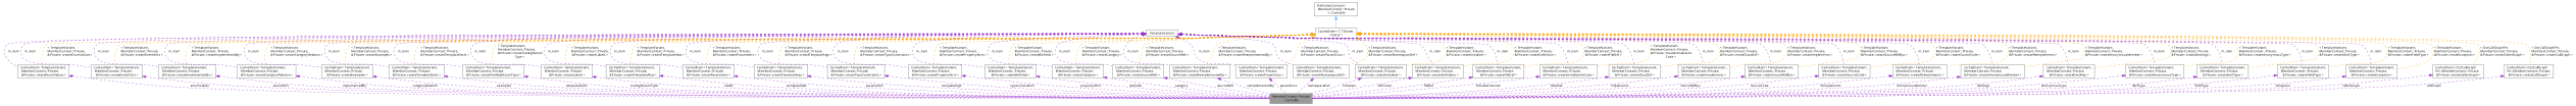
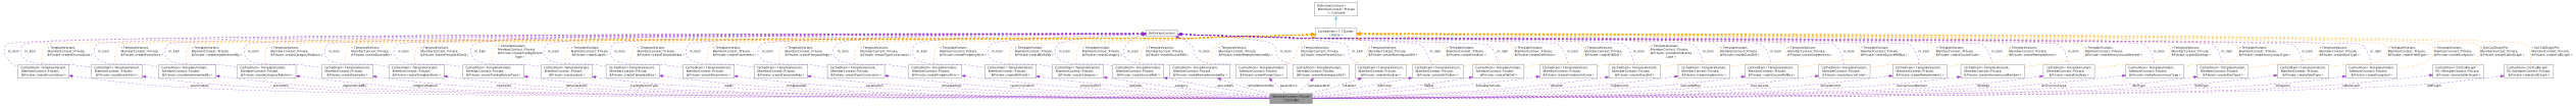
  digraph {
    fontname="Open Sans"
    rankdir=TB
    node [color=gray40 fillcolor=white fontname="Open Sans" fontsize=10 shape=box style=filled]
    edge [color=darkorchid3 dir=back fontname="Open Sans" fontsize=10 labelfontname=Helvetica labelfontsize=10 style=dashed]
    n1 [fillcolor=grey60 fontcolor=black height=0.2 label="MemberContext::Private\l::Cachable" width=0.4]
    n2 [height=0.2 label="DefinitionContext\<\l MemberContext::Private\l \>::Cachable" width=0.4]
    n3 [height=0.2 label="CachedItem\< T, TOwner,\l creator \>" width=0.4]
    n4 [height=0.2 label="CachedItem\< TemplateVariant,\l MemberContext::Private,\l &Private::createTemplateArgs \>" width=0.4]
-   n5 [height=0.2 label=TemplateVariant width=0.4]
+   n5 [height=0.2 label=DefinitionContext width=0.4]
    n6 [height=0.2 label="CachedItem\< TemplateVariant,\l MemberContext::Private,\l &Private::createTemplateAlias \>" width=0.4]
    n7 [height=0.2 label="CachedItem\< TemplateVariant,\l MemberContext::Private,\l &Private::createPropertyAttrs \>" width=0.4]
    n8 [height=0.2 label="CachedItem\< TemplateVariant,\l MemberContext::Private,\l &Private::createEventAttrs \>" width=0.4]
    n9 [height=0.2 label="CachedItem\< TemplateVariant,\l MemberContext::Private,\l &Private::createParameters \>" width=0.4]
    n10 [height=0.2 label="CachedItem\< TemplateVariant,\l MemberContext::Private,\l &Private::createEnumValues \>" width=0.4]
    n11 [height=0.2 label="CachedItem\< TemplateVariant,\l MemberContext::Private,\l &Private::createFileDef \>" width=0.4]
    n12 [height=0.2 label="CachedItem\< TemplateVariant,\l MemberContext::Private,\l &Private::createNamespaceDef \>" width=0.4]
    n13 [height=0.2 label="CachedItem\< TemplateVariant,\l MemberContext::Private,\l &Private::createCategory \>" width=0.4]
    n14 [height=0.2 label="CachedItem\< TemplateVariant,\l MemberContext::Private,\l &Private::createCategoryRelation \>" width=0.4]
    n15 [height=0.2 label="CachedItem\< TemplateVariant,\l MemberContext::Private,\l &Private::createDefinition \>" width=0.4]
    n16 [height=0.2 label="CachedItem\< TemplateVariant,\l MemberContext::Private,\l &Private::createTrailingReturnType \>" width=0.4]
    n17 [height=0.2 label="CachedItem\< TemplateVariant,\l MemberContext::Private,\l &Private::createTemplateDecls \>" width=0.4]
    n18 [height=0.2 label="CachedItem\< TemplateVariant,\l MemberContext::Private,\l &Private::createClassDef \>" width=0.4]
    n19 [height=0.2 label="CachedItem\< TemplateVariant,\l MemberContext::Private,\l &Private::createAnonymousType \>" width=0.4]
    n20 [height=0.2 label="CachedItem\< TemplateVariant,\l MemberContext::Private,\l &Private::createParamDocs \>" width=0.4]
    n21 [height=0.2 label="CachedItem\< TemplateVariant,\l MemberContext::Private,\l &Private::createImplements \>" width=0.4]
    n22 [height=0.2 label="CachedItem\< TemplateVariant,\l MemberContext::Private,\l &Private::createReimplements \>" width=0.4]
    n23 [height=0.2 label="CachedItem\< TemplateVariant,\l MemberContext::Private,\l &Private::createImplementedBy \>" width=0.4]
    n24 [height=0.2 label="CachedItem\< TemplateVariant,\l MemberContext::Private,\l &Private::createReimplementedBy \>" width=0.4]
    n25 [height=0.2 label="CachedItem\< TemplateVariant,\l MemberContext::Private,\l &Private::createExamples \>" width=0.4]
    n26 [height=0.2 label="CachedItem\< TemplateVariant,\l MemberContext::Private,\l &Private::createSourceRefs \>" width=0.4]
    n27 [height=0.2 label="CachedItem\< TemplateVariant,\l MemberContext::Private,\l &Private::createSourceRefBys \>" width=0.4]
    n28 [height=0.2 label="CachedItem\< TemplateVariant,\l MemberContext::Private,\l &Private::createAnonymousMember \>" width=0.4]
    n29 [height=0.2 label="CachedItem\< TemplateVariant,\l MemberContext::Private,\l &Private::createLabels \>" width=0.4]
    n30 [height=0.2 label="CachedItem\< TemplateVariant,\l MemberContext::Private,\l &Private::createTypeConstraints \>" width=0.4]
    n31 [height=0.2 label="CachedItem\< TemplateVariant,\l MemberContext::Private,\l &Private::createInitializer \>" width=0.4]
    n32 [height=0.2 label="CachedItem\< TemplateVariant,\l MemberContext::Private,\l &Private::createInitializerAsCode \>" width=0.4]
    n33 [height=0.2 label="CachedItem\< TemplateVariant,\l MemberContext::Private,\l &Private::createSourceCode \>" width=0.4]
    n34 [height=0.2 label="CachedItem\< TemplateVariant,\l MemberContext::Private,\l &Private::createDeclArgs \>" width=0.4]
    n35 [height=0.2 label="CachedItem\< TemplateVariant,\l MemberContext::Private,\l &Private::createDeclType \>" width=0.4]
    n36 [height=0.2 label="CachedItem\< TemplateVariant,\l MemberContext::Private,\l &Private::createFieldType \>" width=0.4]
    n37 [height=0.2 label="CachedItem\< TemplateVariant,\l MemberContext::Private,\l &Private::createException \>" width=0.4]
    n38 [height=0.2 label="CachedItem\< TemplateVariant,\l MemberContext::Private,\l &Private::createBitfields \>" width=0.4]
    n39 [height=0.2 label="CachedItem\< DotCallGraph\lPtr, MemberContext::Private,\l &Private::createCallGraph \>" width=0.4]
    n40 [height=0.2 label="CachedItem\< DotCallGraph\lPtr, MemberContext::Private,\l &Private::createCallerGraph \>" width=0.4]
    n2 -> n3 [color=steelblue1 style=solid]
    n3 -> n4 [color=orange label=" \< TemplateVariant,\l MemberContext::Private,\l &Private::createTemplateArgs \>"]
    n3 -> n6 [color=orange label=" \< TemplateVariant,\l MemberContext::Private,\l &Private::createTemplateAlias \>"]
    n3 -> n7 [color=orange label=" \< TemplateVariant,\l MemberContext::Private,\l &Private::createPropertyAttrs \>"]
    n3 -> n8 [color=orange label=" \< TemplateVariant,\l MemberContext::Private,\l &Private::createEventAttrs \>"]
    n3 -> n9 [color=orange label=" \< TemplateVariant,\l MemberContext::Private,\l &Private::createParameters \>"]
    n3 -> n10 [color=orange label=" \< TemplateVariant,\l MemberContext::Private,\l &Private::createEnumValues \>"]
    n3 -> n11 [color=orange label=" \< TemplateVariant,\l MemberContext::Private,\l &Private::createFileDef \>"]
    n3 -> n12 [color=orange label=" \< TemplateVariant,\l MemberContext::Private,\l &Private::createNamespaceDef \>"]
    n3 -> n13 [color=orange label=" \< TemplateVariant,\l MemberContext::Private,\l &Private::createCategory \>"]
    n3 -> n14 [color=orange label=" \< TemplateVariant,\l MemberContext::Private,\l &Private::createCategoryRelation \>"]
    n3 -> n15 [color=orange label=" \< TemplateVariant,\l MemberContext::Private,\l &Private::createDefinition \>"]
    n3 -> n16 [color=orange label=" \< TemplateVariant,\l MemberContext::Private,\l &Private::createTrailingReturn\lType \>"]
    n3 -> n17 [color=orange label=" \< TemplateVariant,\l MemberContext::Private,\l &Private::createTemplateDecls \>"]
    n3 -> n18 [color=orange label=" \< TemplateVariant,\l MemberContext::Private,\l &Private::createClassDef \>"]
    n3 -> n19 [color=orange label=" \< TemplateVariant,\l MemberContext::Private,\l &Private::createAnonymousType \>"]
    n3 -> n20 [color=orange label=" \< TemplateVariant,\l MemberContext::Private,\l &Private::createParamDocs \>"]
    n3 -> n21 [color=orange label=" \< TemplateVariant,\l MemberContext::Private,\l &Private::createImplements \>"]
    n3 -> n22 [color=orange label=" \< TemplateVariant,\l MemberContext::Private,\l &Private::createReimplements \>"]
    n3 -> n23 [color=orange label=" \< TemplateVariant,\l MemberContext::Private,\l &Private::createImplementedBy \>"]
    n3 -> n24 [color=orange label=" \< TemplateVariant,\l MemberContext::Private,\l &Private::createReimplementedBy \>"]
    n3 -> n25 [color=orange label=" \< TemplateVariant,\l MemberContext::Private,\l &Private::createExamples \>"]
    n3 -> n26 [color=orange label=" \< TemplateVariant,\l MemberContext::Private,\l &Private::createSourceRefs \>"]
    n3 -> n27 [color=orange label=" \< TemplateVariant,\l MemberContext::Private,\l &Private::createSourceRefBys \>"]
    n3 -> n28 [color=orange label=" \< TemplateVariant,\l MemberContext::Private,\l &Private::createAnonymousMember \>"]
    n3 -> n29 [color=orange label=" \< TemplateVariant,\l MemberContext::Private,\l &Private::createLabels \>"]
    n3 -> n30 [color=orange label=" \< TemplateVariant,\l MemberContext::Private,\l &Private::createTypeConstraints \>"]
    n3 -> n31 [color=orange label=" \< TemplateVariant,\l MemberContext::Private,\l &Private::createInitializer \>"]
    n3 -> n32 [color=orange label=" \< TemplateVariant,\l MemberContext::Private,\l &Private::createInitializerAs\lCode \>"]
    n3 -> n33 [color=orange label=" \< TemplateVariant,\l MemberContext::Private,\l &Private::createSourceCode \>"]
    n3 -> n34 [color=orange label=" \< TemplateVariant,\l MemberContext::Private,\l &Private::createDeclArgs \>"]
    n3 -> n35 [color=orange label=" \< TemplateVariant,\l MemberContext::Private,\l &Private::createDeclType \>"]
    n3 -> n36 [color=orange label=" \< TemplateVariant,\l MemberContext::Private,\l &Private::createFieldType \>"]
    n3 -> n37 [color=orange label=" \< TemplateVariant,\l MemberContext::Private,\l &Private::createException \>"]
    n3 -> n38 [color=orange label=" \< TemplateVariant,\l MemberContext::Private,\l &Private::createBitfields \>"]
    n3 -> n39 [color=orange label=" \< DotCallGraphPtr,\l MemberContext::Private,\l &Private::createCallGraph \>"]
    n3 -> n40 [color=orange label=" \< DotCallGraphPtr,\l MemberContext::Private,\l &Private::createCallerGraph \>"]
    n4 -> n1 [label=" templateArgs"]
    n5 -> n4 [label=" m_item"]
    n5 -> n6 [label=" m_item"]
    n5 -> n7 [label=" m_item"]
    n5 -> n8 [label=" m_item"]
    n5 -> n9 [label=" m_item"]
    n5 -> n10 [label=" m_item"]
    n5 -> n11 [label=" m_item"]
    n5 -> n12 [label=" m_item"]
    n5 -> n13 [label=" m_item"]
    n5 -> n14 [label=" m_item"]
    n5 -> n15 [label=" m_item"]
    n5 -> n16 [label=" m_item"]
    n5 -> n17 [label=" m_item"]
    n5 -> n18 [label=" m_item"]
    n5 -> n19 [label=" m_item"]
    n5 -> n20 [label=" m_item"]
    n5 -> n21 [label=" m_item"]
    n5 -> n22 [label=" m_item"]
    n5 -> n23 [label=" m_item"]
    n5 -> n24 [label=" m_item"]
    n5 -> n25 [label=" m_item"]
    n5 -> n26 [label=" m_item"]
    n5 -> n27 [label=" m_item"]
    n5 -> n28 [label=" m_item"]
    n5 -> n29 [label=" m_item"]
    n5 -> n30 [label=" m_item"]
    n5 -> n31 [label=" m_item"]
    n5 -> n32 [label=" m_item"]
    n5 -> n33 [label=" m_item"]
    n5 -> n34 [label=" m_item"]
    n5 -> n35 [label=" m_item"]
    n5 -> n36 [label=" m_item"]
    n5 -> n37 [label=" m_item"]
    n5 -> n38 [label=" m_item"]
    n6 -> n1 [label=" templateAlias"]
    n7 -> n1 [label=" propertyAttrs"]
    n8 -> n1 [label=" eventAttrs"]
    n9 -> n1 [label=" parameters"]
    n10 -> n1 [label=" enumValues"]
    n11 -> n1 [label=" fileDef"]
    n12 -> n1 [label=" namespaceDef"]
    n13 -> n1 [label=" category"]
    n14 -> n1 [label=" categoryRelation"]
    n15 -> n1 [label=" definition"]
    n16 -> n1 [label=" trailingReturnType"]
    n17 -> n1 [label=" templateDecls"]
    n18 -> n1 [label=" classDef"]
    n19 -> n1 [label=" anonymousType"]
    n20 -> n1 [label=" paramDocs"]
    n21 -> n1 [label=" implements"]
    n22 -> n1 [label=" reimplements"]
    n23 -> n1 [label=" implementedBy"]
    n24 -> n1 [label=" reimplementedBy"]
    n25 -> n1 [label=" examples"]
    n26 -> n1 [label=" sourceRefs"]
    n27 -> n1 [label=" sourceRefBys"]
    n28 -> n1 [label=" anonymousMember"]
    n29 -> n1 [label=" labels"]
    n30 -> n1 [label=" typeConstraints"]
    n31 -> n1 [label=" initializer"]
    n32 -> n1 [label=" initializerAsCode"]
    n33 -> n1 [label=" sourceCode"]
    n34 -> n1 [label=" declArgs"]
    n35 -> n1 [label=" declType"]
    n36 -> n1 [label=" fieldType"]
    n37 -> n1 [label=" exception"]
    n38 -> n1 [label=" bitfields"]
    n39 -> n1 [label=" callGraph"]
    n40 -> n1 [label=" callerGraph"]
  }
